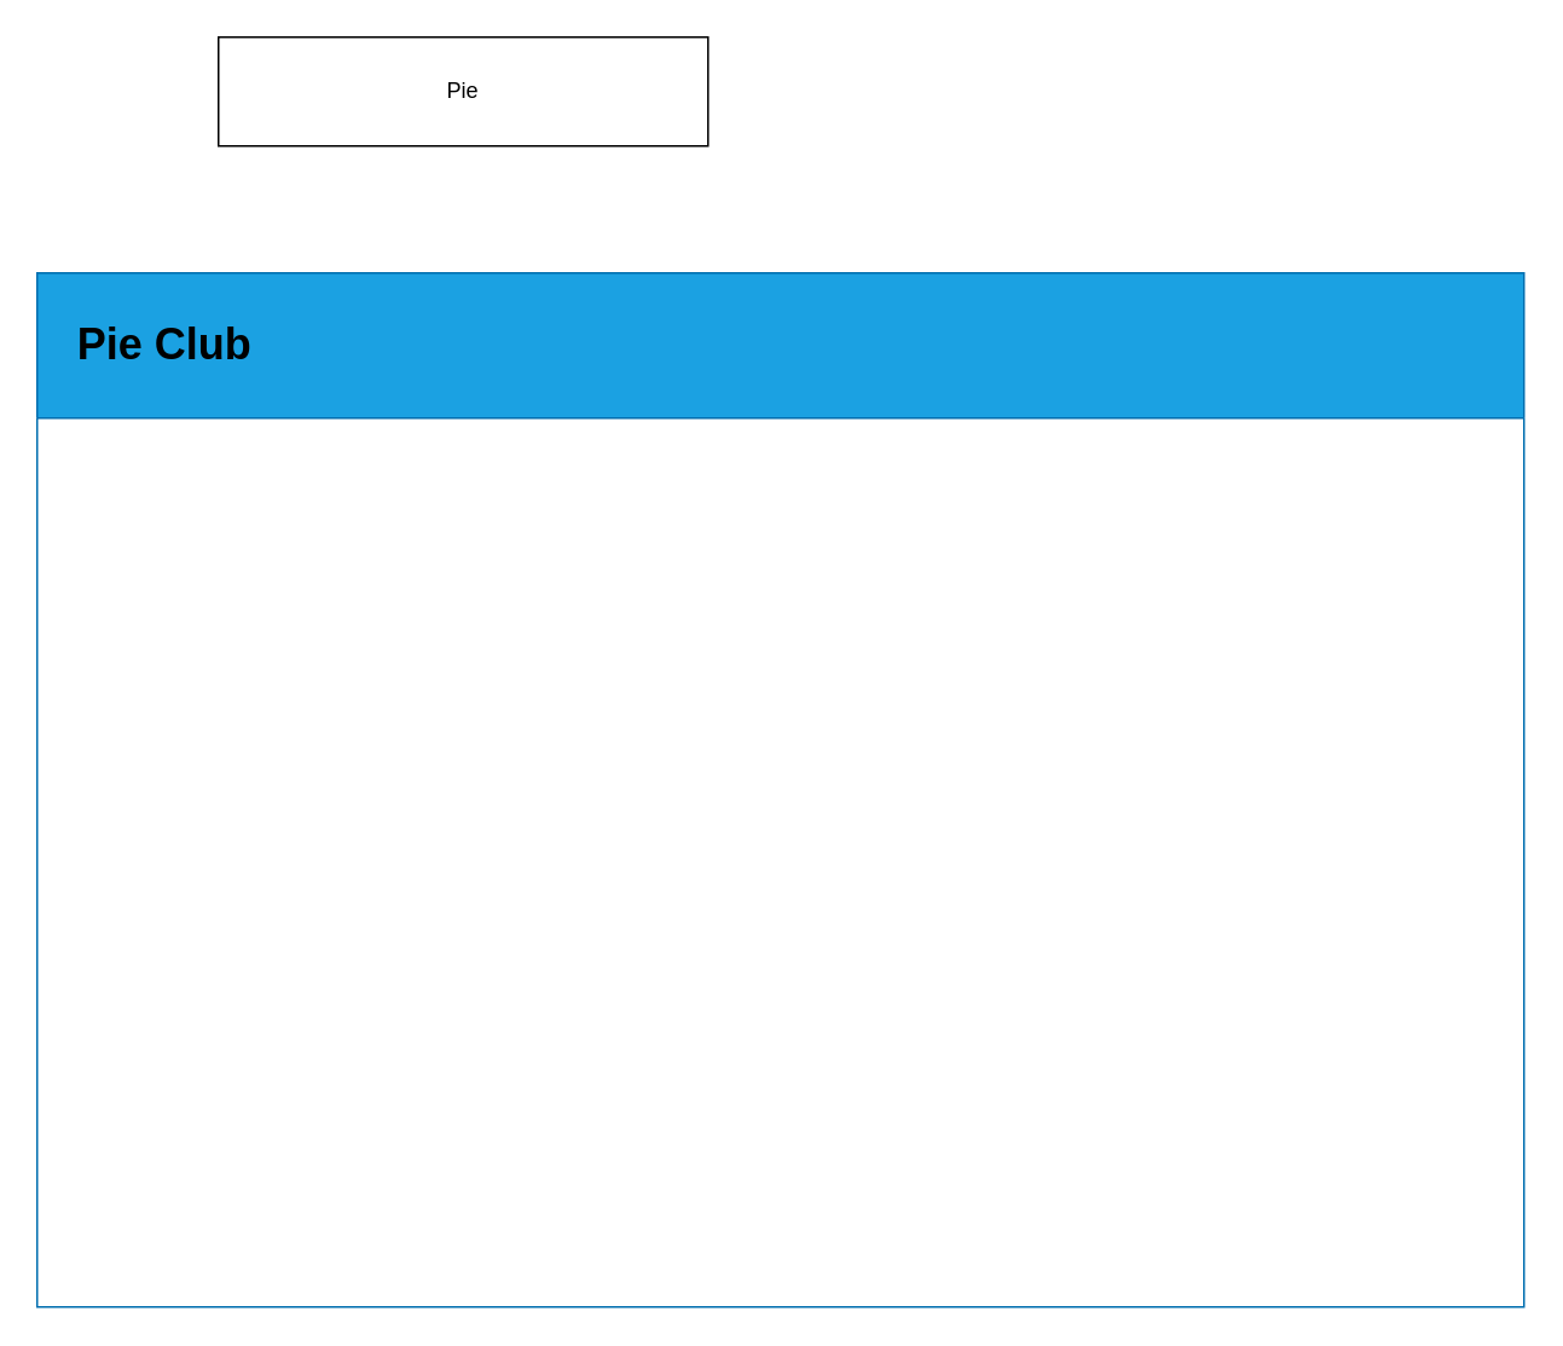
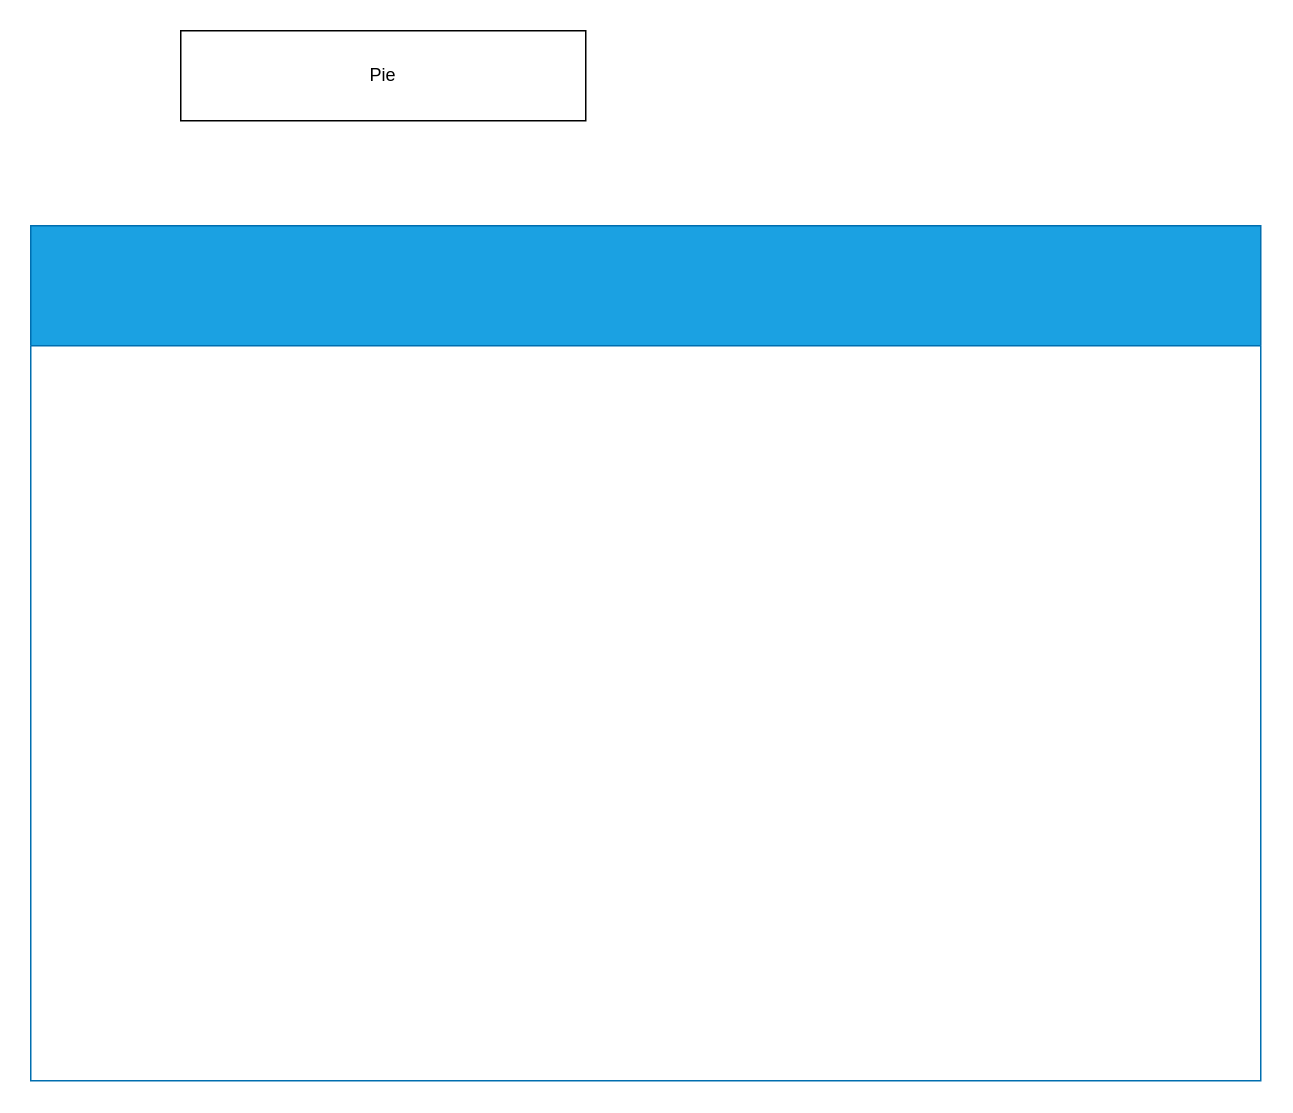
  <mxCell id="0" />
  <mxCell id="1" parent="0" />
  <mxCell id="2" value="Pie" style="rounded=0;whiteSpace=wrap;html=1;" vertex="1" parent="1"><mxGeometry x="120" y="20" width="270" height="60" as="geometry" /></mxCell>
  <mxCell id="3" value="" style="swimlane;startSize=80;fillColor=#1ba1e2;fontColor=#ffffff;strokeColor=#006EAF;" vertex="1" parent="1"><mxGeometry x="20" y="150" width="820" height="570" as="geometry" /></mxCell>
- <mxCell id="4" value="Pie Club" style="text;strokeColor=none;fillColor=none;html=1;fontSize=24;fontStyle=1;verticalAlign=middle;align=center;" vertex="1" parent="3"><mxGeometry x="20" y="20" width="100" height="40" as="geometry" /></mxCell>
